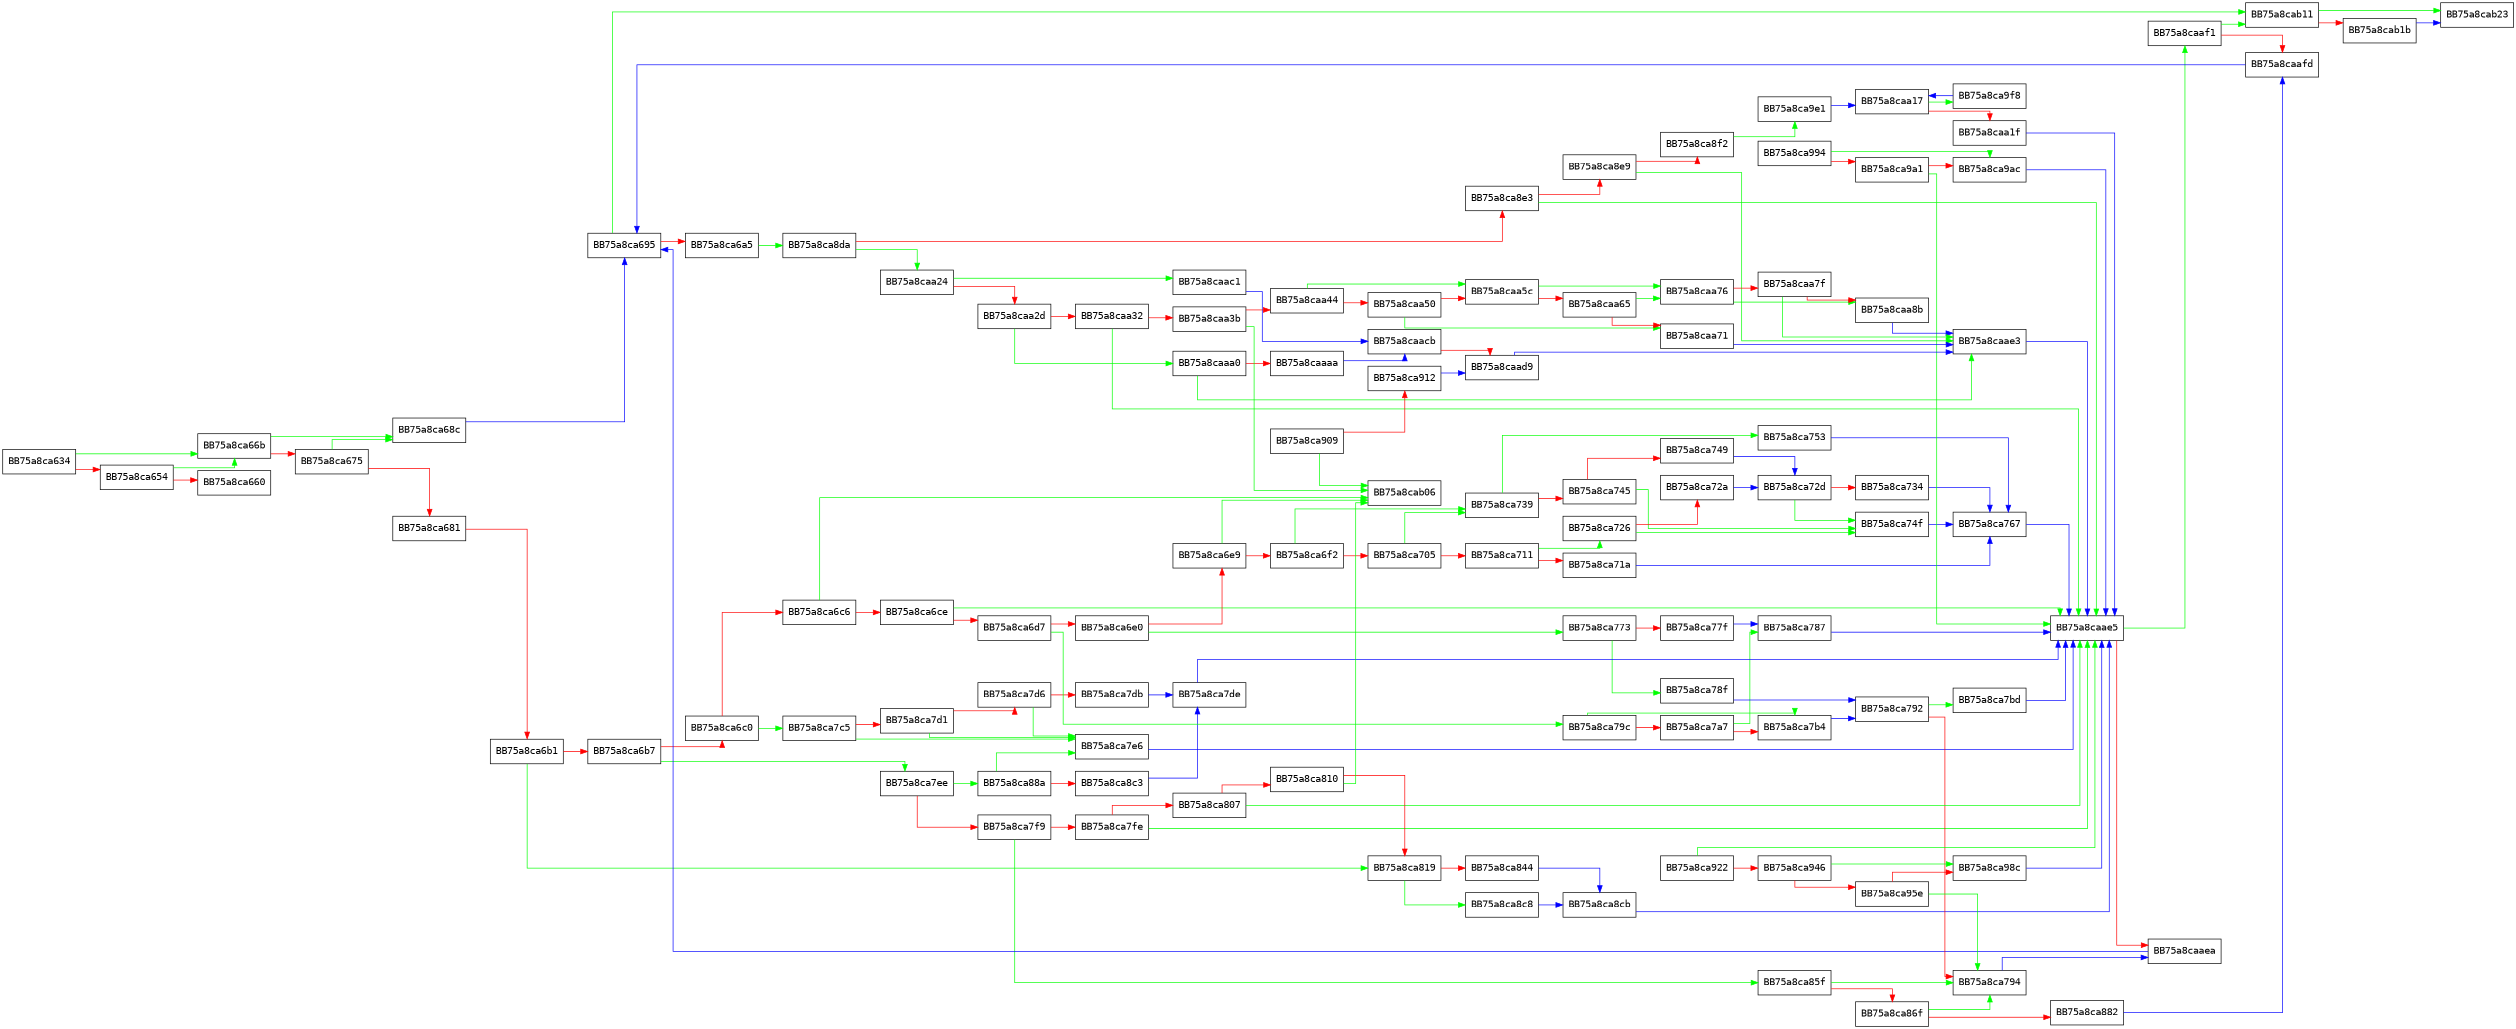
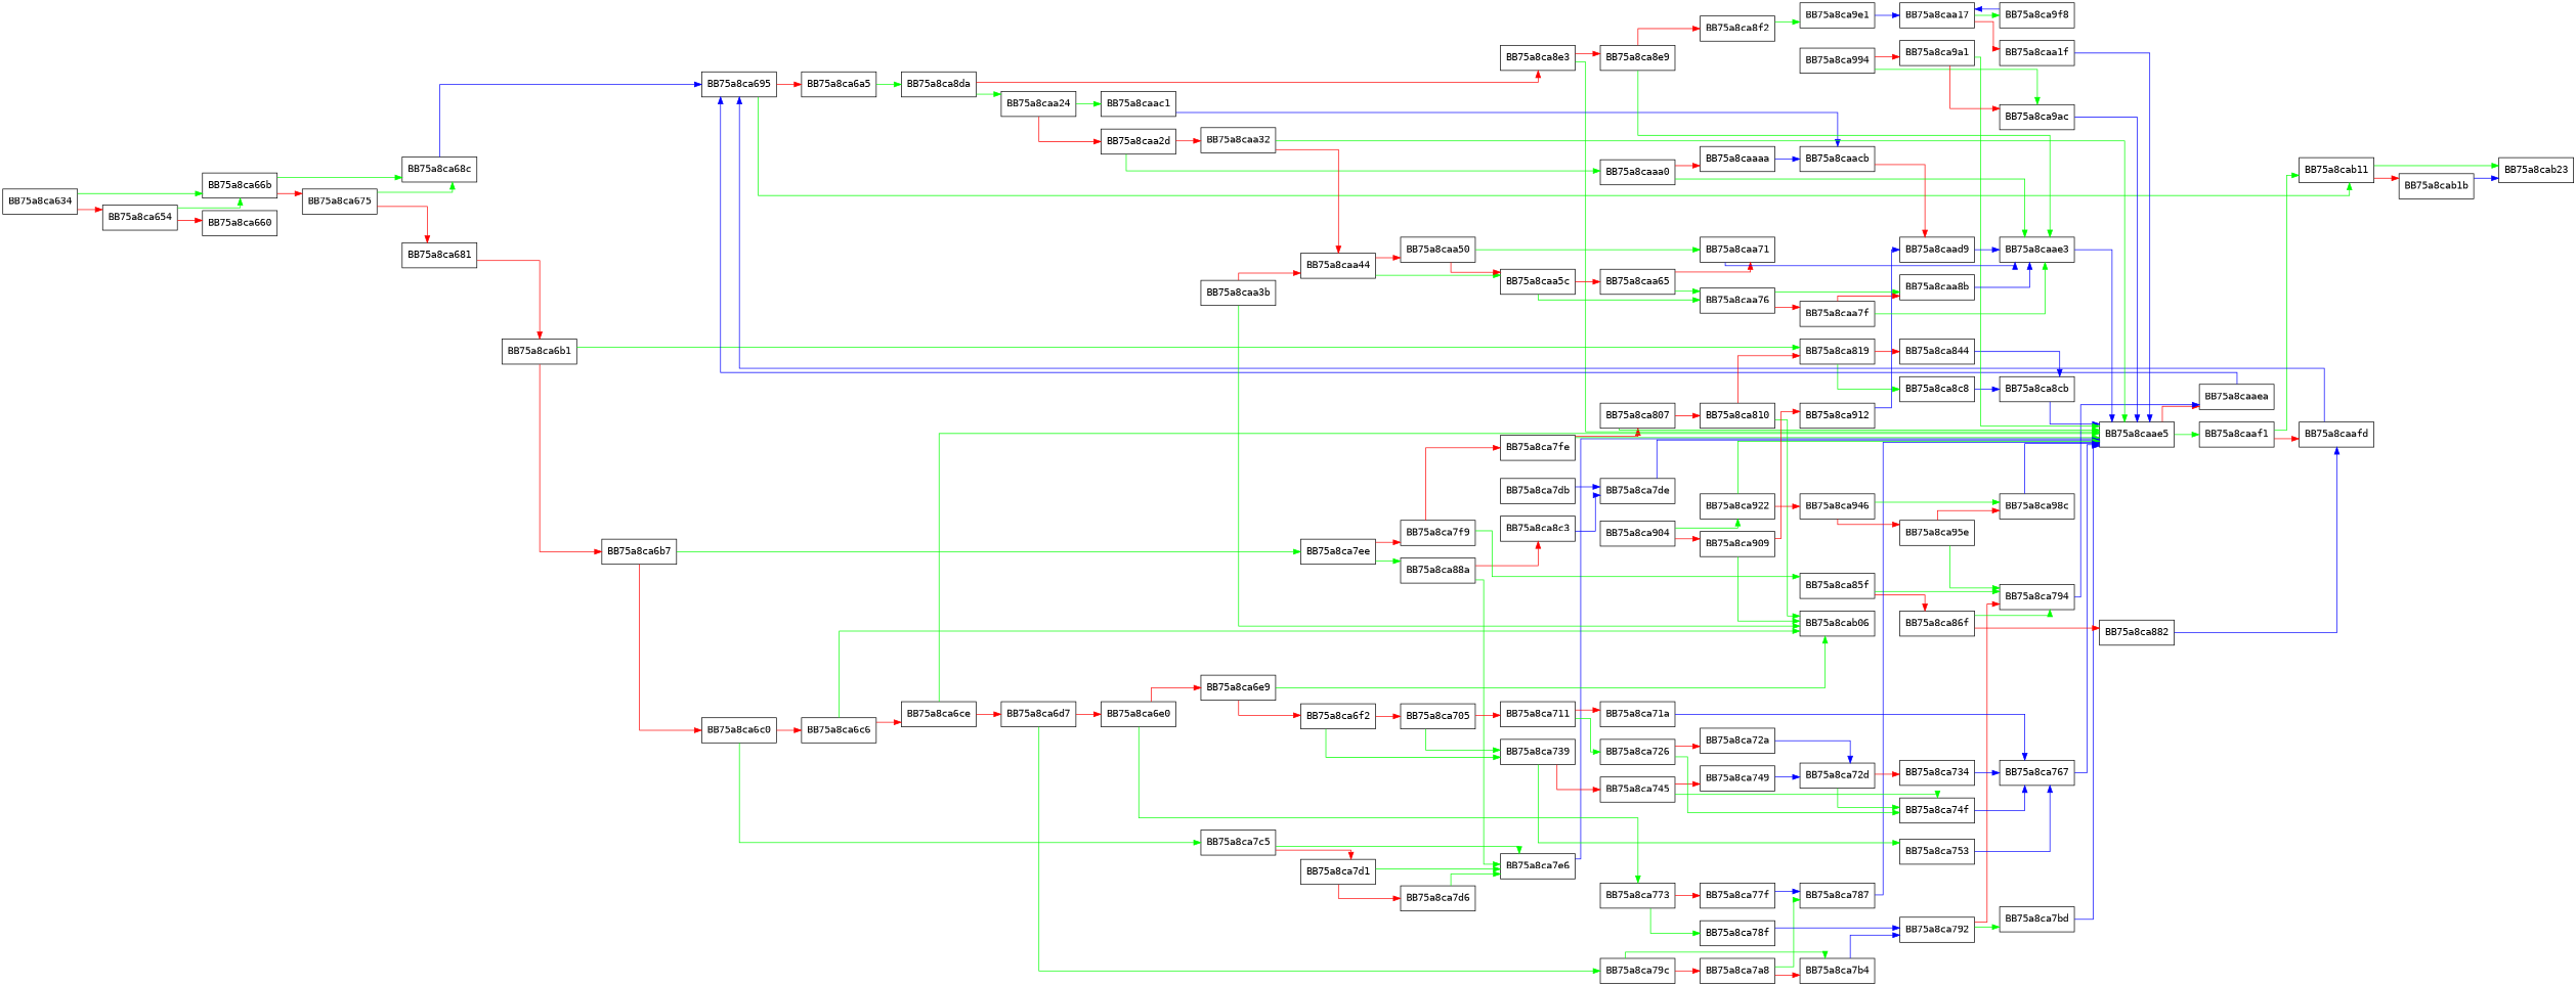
  digraph {
    fontname="DejaVu Sans Mono"
    rankdir=LR
    splines=ortho
    node [fontname="DejaVu Sans Mono" shape=box]
    edge [color=green fontname="DejaVu Sans Mono"]
    BB75a8ca634
    BB75a8ca66b
    BB75a8ca654
    BB75a8ca68c
    BB75a8ca675
    BB75a8ca660
    BB75a8ca695
    BB75a8ca681
    BB75a8cab11
    BB75a8ca6a5
    BB75a8ca6b1
    BB75a8cab23
    BB75a8cab1b
    BB75a8ca8da
    BB75a8caa24
    BB75a8ca8e3
    BB75a8ca819
    BB75a8ca6b7
    BB75a8caac1
    BB75a8caa2d
    BB75a8caae5
    BB75a8ca8e9
    BB75a8ca8c8
    BB75a8ca844
    BB75a8ca7ee
    BB75a8ca6c0
    BB75a8ca8cb
    BB75a8ca88a
    BB75a8ca7f9
    BB75a8ca7c5
    BB75a8ca6c6
    BB75a8ca7e6
    BB75a8ca8c3
    BB75a8ca85f
    BB75a8ca7fe
    BB75a8ca7d1
    BB75a8cab06
    BB75a8ca6ce
    BB75a8ca7d6
    BB75a8ca6d7
    BB75a8caaea
    BB75a8caaf1
    BB75a8ca79c
    BB75a8ca6e0
    BB75a8caafd
    BB75a8ca7b4
-   BB75a8ca7a8 [label=BB75a8ca7a7]
+   BB75a8ca7a8
    BB75a8ca773
    BB75a8ca6e9
    BB75a8ca792
    BB75a8ca787
    BB75a8ca78f
    BB75a8ca77f
    BB75a8ca6f2
    BB75a8ca739
    BB75a8ca705
    BB75a8ca753
    BB75a8ca745
    BB75a8ca711
    BB75a8ca767
    BB75a8ca74f
    BB75a8ca749
    BB75a8ca726
    BB75a8ca71a
    BB75a8ca72a
    BB75a8ca72d
    BB75a8ca734
    BB75a8ca7bd
    BB75a8ca794
    BB75a8ca7db
    BB75a8ca7de
    BB75a8ca86f
    BB75a8ca807
    BB75a8ca882
    BB75a8ca810
    BB75a8caacb
    BB75a8caaa0
    BB75a8caa32
    BB75a8caae3
    BB75a8ca8f2
    BB75a8ca9e1
    BB75a8caa17
    BB75a8ca9f8
    BB75a8caa1f
    BB75a8ca994
    BB75a8ca9ac
    BB75a8ca9a1
+   BB75a8ca904
    BB75a8ca922
    BB75a8ca909
    BB75a8ca946
    BB75a8ca912
    BB75a8ca98c
    BB75a8ca95e
    BB75a8caad9
    BB75a8caaaa
    BB75a8caa3b
    BB75a8caa44
    BB75a8caa5c
    BB75a8caa50
    BB75a8caa76
    BB75a8caa65
    BB75a8caa71
    BB75a8caa8b
    BB75a8caa7f
    BB75a8ca634 -> BB75a8ca66b
    BB75a8ca634 -> BB75a8ca654 [color=red]
    BB75a8ca66b -> BB75a8ca68c
    BB75a8ca66b -> BB75a8ca675 [color=red]
    BB75a8ca654 -> BB75a8ca66b
    BB75a8ca654 -> BB75a8ca660 [color=red]
    BB75a8ca68c -> BB75a8ca695 [color=blue]
    BB75a8ca675 -> BB75a8ca68c
    BB75a8ca675 -> BB75a8ca681 [color=red]
    BB75a8ca695 -> BB75a8cab11
    BB75a8ca695 -> BB75a8ca6a5 [color=red]
    BB75a8ca681 -> BB75a8ca6b1 [color=red]
    BB75a8cab11 -> BB75a8cab23
    BB75a8cab11 -> BB75a8cab1b [color=red]
    BB75a8ca6a5 -> BB75a8ca8da
    BB75a8ca6b1 -> BB75a8ca819
    BB75a8ca6b1 -> BB75a8ca6b7 [color=red]
    BB75a8cab1b -> BB75a8cab23 [color=blue]
    BB75a8ca8da -> BB75a8caa24
    BB75a8ca8da -> BB75a8ca8e3 [color=red]
    BB75a8caa24 -> BB75a8caac1
    BB75a8caa24 -> BB75a8caa2d [color=red]
    BB75a8ca8e3 -> BB75a8caae5
    BB75a8ca8e3 -> BB75a8ca8e9 [color=red]
    BB75a8ca819 -> BB75a8ca8c8
    BB75a8ca819 -> BB75a8ca844 [color=red]
    BB75a8ca6b7 -> BB75a8ca7ee
    BB75a8ca6b7 -> BB75a8ca6c0 [color=red]
    BB75a8caac1 -> BB75a8caacb [color=blue]
    BB75a8caa2d -> BB75a8caaa0
    BB75a8caa2d -> BB75a8caa32 [color=red]
    BB75a8caae5 -> BB75a8caaea [color=red]
    BB75a8caae5 -> BB75a8caaf1
    BB75a8ca8e9 -> BB75a8caae3
    BB75a8ca8e9 -> BB75a8ca8f2 [color=red]
    BB75a8ca8c8 -> BB75a8ca8cb [color=blue]
    BB75a8ca844 -> BB75a8ca8cb [color=blue]
    BB75a8ca7ee -> BB75a8ca88a
    BB75a8ca7ee -> BB75a8ca7f9 [color=red]
    BB75a8ca6c0 -> BB75a8ca7c5
    BB75a8ca6c0 -> BB75a8ca6c6 [color=red]
    BB75a8ca8cb -> BB75a8caae5 [color=blue]
    BB75a8ca88a -> BB75a8ca7e6
    BB75a8ca88a -> BB75a8ca8c3 [color=red]
    BB75a8ca7f9 -> BB75a8ca85f
    BB75a8ca7f9 -> BB75a8ca7fe [color=red]
    BB75a8ca7c5 -> BB75a8ca7e6
    BB75a8ca7c5 -> BB75a8ca7d1 [color=red]
    BB75a8ca6c6 -> BB75a8cab06
    BB75a8ca6c6 -> BB75a8ca6ce [color=red]
    BB75a8ca7e6 -> BB75a8caae5 [color=blue]
    BB75a8ca8c3 -> BB75a8ca7de [color=blue]
    BB75a8ca85f -> BB75a8ca794
    BB75a8ca85f -> BB75a8ca86f [color=red]
    BB75a8ca7fe -> BB75a8caae5
    BB75a8ca7fe -> BB75a8ca807 [color=red]
    BB75a8ca7d1 -> BB75a8ca7e6
    BB75a8ca7d1 -> BB75a8ca7d6 [color=red]
    BB75a8ca6ce -> BB75a8caae5
    BB75a8ca6ce -> BB75a8ca6d7 [color=red]
    BB75a8ca7d6 -> BB75a8ca7e6
-   BB75a8ca7d6 -> BB75a8ca7db [color=red]
    BB75a8ca6d7 -> BB75a8ca79c
    BB75a8ca6d7 -> BB75a8ca6e0 [color=red]
    BB75a8caaea -> BB75a8ca695 [color=blue]
    BB75a8caaf1 -> BB75a8cab11
    BB75a8caaf1 -> BB75a8caafd [color=red]
    BB75a8ca79c -> BB75a8ca7b4
    BB75a8ca79c -> BB75a8ca7a8 [color=red]
    BB75a8ca6e0 -> BB75a8ca773
    BB75a8ca6e0 -> BB75a8ca6e9 [color=red]
    BB75a8caafd -> BB75a8ca695 [color=blue]
    BB75a8ca7b4 -> BB75a8ca792 [color=blue]
    BB75a8ca7a8 -> BB75a8ca7b4 [color=red]
    BB75a8ca7a8 -> BB75a8ca787
    BB75a8ca773 -> BB75a8ca78f
    BB75a8ca773 -> BB75a8ca77f [color=red]
    BB75a8ca6e9 -> BB75a8cab06
    BB75a8ca6e9 -> BB75a8ca6f2 [color=red]
    BB75a8ca792 -> BB75a8ca7bd
    BB75a8ca792 -> BB75a8ca794 [color=red]
    BB75a8ca787 -> BB75a8caae5 [color=blue]
    BB75a8ca78f -> BB75a8ca792 [color=blue]
    BB75a8ca77f -> BB75a8ca787 [color=blue]
    BB75a8ca6f2 -> BB75a8ca739
    BB75a8ca6f2 -> BB75a8ca705 [color=red]
    BB75a8ca739 -> BB75a8ca753
    BB75a8ca739 -> BB75a8ca745 [color=red]
    BB75a8ca705 -> BB75a8ca739
    BB75a8ca705 -> BB75a8ca711 [color=red]
    BB75a8ca753 -> BB75a8ca767 [color=blue]
    BB75a8ca745 -> BB75a8ca74f
    BB75a8ca745 -> BB75a8ca749 [color=red]
    BB75a8ca711 -> BB75a8ca726
    BB75a8ca711 -> BB75a8ca71a [color=red]
    BB75a8ca767 -> BB75a8caae5 [color=blue]
    BB75a8ca74f -> BB75a8ca767 [color=blue]
    BB75a8ca749 -> BB75a8ca72d [color=blue]
    BB75a8ca726 -> BB75a8ca74f
    BB75a8ca726 -> BB75a8ca72a [color=red]
    BB75a8ca71a -> BB75a8ca767 [color=blue]
    BB75a8ca72a -> BB75a8ca72d [color=blue]
    BB75a8ca72d -> BB75a8ca74f
    BB75a8ca72d -> BB75a8ca734 [color=red]
    BB75a8ca734 -> BB75a8ca767 [color=blue]
    BB75a8ca7bd -> BB75a8caae5 [color=blue]
    BB75a8ca794 -> BB75a8caaea [color=blue]
    BB75a8ca7db -> BB75a8ca7de [color=blue]
    BB75a8ca7de -> BB75a8caae5 [color=blue]
    BB75a8ca86f -> BB75a8ca794
    BB75a8ca86f -> BB75a8ca882 [color=red]
    BB75a8ca807 -> BB75a8caae5
    BB75a8ca807 -> BB75a8ca810 [color=red]
    BB75a8ca882 -> BB75a8caafd [color=blue]
    BB75a8ca810 -> BB75a8ca819 [color=red]
    BB75a8ca810 -> BB75a8cab06
    BB75a8caacb -> BB75a8caad9 [color=red]
    BB75a8caaa0 -> BB75a8caae3
    BB75a8caaa0 -> BB75a8caaaa [color=red]
    BB75a8caa32 -> BB75a8caae5
-   BB75a8caa32 -> BB75a8caa3b [color=red]
+   BB75a8caa32 -> BB75a8caa44 [color=red]
    BB75a8caae3 -> BB75a8caae5 [color=blue]
    BB75a8ca8f2 -> BB75a8ca9e1
    BB75a8ca9e1 -> BB75a8caa17 [color=blue]
    BB75a8caa17 -> BB75a8ca9f8
    BB75a8caa17 -> BB75a8caa1f [color=red]
    BB75a8ca9f8 -> BB75a8caa17 [color=blue]
    BB75a8caa1f -> BB75a8caae5 [color=blue]
    BB75a8ca994 -> BB75a8ca9ac
    BB75a8ca994 -> BB75a8ca9a1 [color=red]
    BB75a8ca9ac -> BB75a8caae5 [color=blue]
    BB75a8ca9a1 -> BB75a8caae5
    BB75a8ca9a1 -> BB75a8ca9ac [color=red]
+   BB75a8ca904 -> BB75a8ca922
+   BB75a8ca904 -> BB75a8ca909 [color=red]
    BB75a8ca922 -> BB75a8caae5
    BB75a8ca922 -> BB75a8ca946 [color=red]
    BB75a8ca909 -> BB75a8cab06
    BB75a8ca909 -> BB75a8ca912 [color=red]
    BB75a8ca946 -> BB75a8ca98c
    BB75a8ca946 -> BB75a8ca95e [color=red]
    BB75a8ca912 -> BB75a8caad9 [color=blue]
    BB75a8ca98c -> BB75a8caae5 [color=blue]
    BB75a8ca95e -> BB75a8ca794
    BB75a8ca95e -> BB75a8ca98c [color=red]
    BB75a8caad9 -> BB75a8caae3 [color=blue]
    BB75a8caaaa -> BB75a8caacb [color=blue]
    BB75a8caa3b -> BB75a8cab06
    BB75a8caa3b -> BB75a8caa44 [color=red]
    BB75a8caa44 -> BB75a8caa5c
    BB75a8caa44 -> BB75a8caa50 [color=red]
    BB75a8caa5c -> BB75a8caa76
    BB75a8caa5c -> BB75a8caa65 [color=red]
    BB75a8caa50 -> BB75a8caa5c [color=red]
    BB75a8caa50 -> BB75a8caa71
    BB75a8caa76 -> BB75a8caa8b
    BB75a8caa76 -> BB75a8caa7f [color=red]
    BB75a8caa65 -> BB75a8caa76
    BB75a8caa65 -> BB75a8caa71 [color=red]
    BB75a8caa71 -> BB75a8caae3 [color=blue]
    BB75a8caa8b -> BB75a8caae3 [color=blue]
    BB75a8caa7f -> BB75a8caae3
    BB75a8caa7f -> BB75a8caa8b [color=red]
  }
